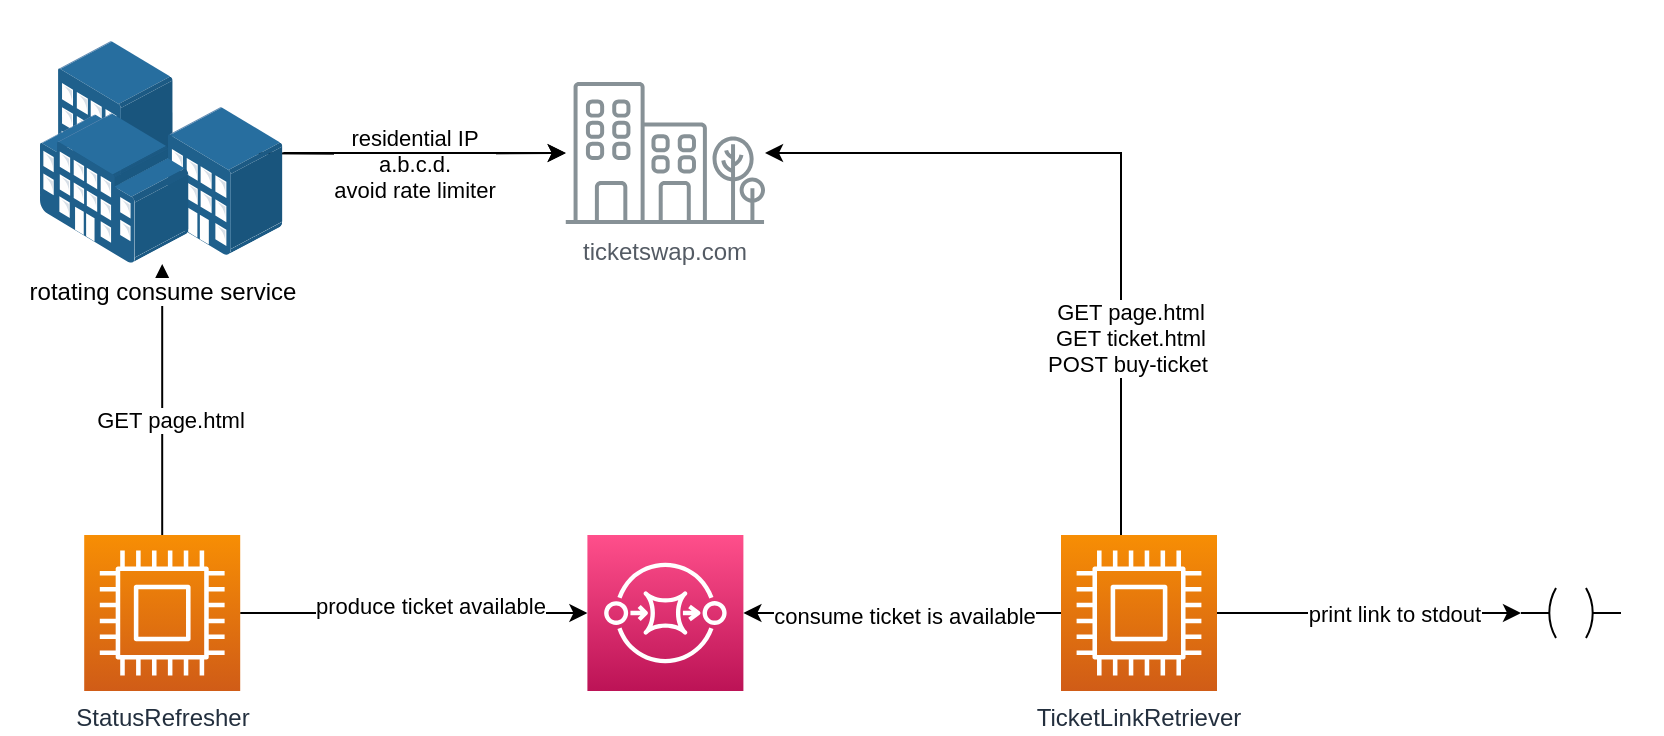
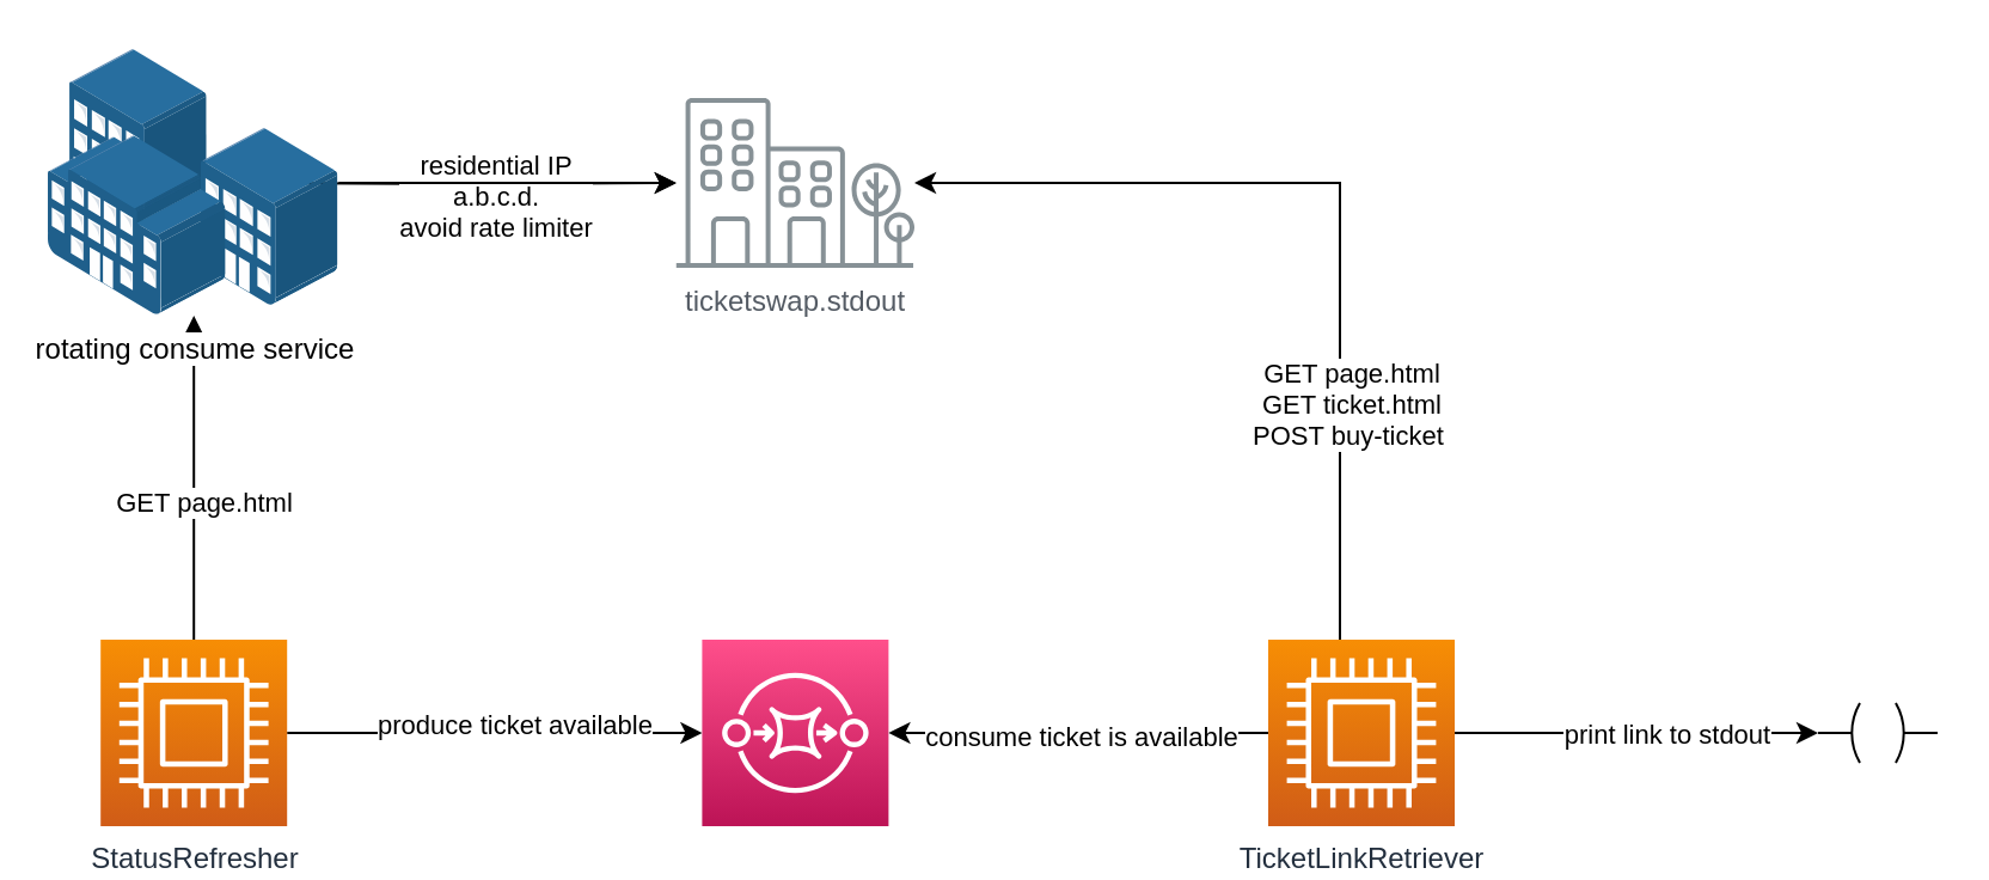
  <mxCell id="0" />
  <mxCell id="1" parent="0" />
- <mxCell id="2" value="ticketswap.com" style="sketch=0;outlineConnect=0;gradientColor=none;fontColor=#545B64;strokeColor=none;fillColor=#879196;dashed=0;verticalLabelPosition=bottom;verticalAlign=top;align=center;html=1;fontSize=12;fontStyle=0;aspect=fixed;shape=mxgraph.aws4.illustration_office_building;pointerEvents=1" parent="1" vertex="1"><mxGeometry x="282.2" y="40.5" width="100" height="71" as="geometry" /></mxCell>
+ <mxCell id="2" value="ticketswap.stdout" style="sketch=0;outlineConnect=0;gradientColor=none;fontColor=#545B64;strokeColor=none;fillColor=#879196;dashed=0;verticalLabelPosition=bottom;verticalAlign=top;align=center;html=1;fontSize=12;fontStyle=0;aspect=fixed;shape=mxgraph.aws4.illustration_office_building;pointerEvents=1" parent="1" vertex="1"><mxGeometry x="282.2" y="40.5" width="100" height="71" as="geometry" /></mxCell>
  <mxCell id="3" style="edgeStyle=orthogonalEdgeStyle;rounded=0;orthogonalLoop=1;jettySize=auto;html=1;" parent="1" source="7" target="19" edge="1"><mxGeometry relative="1" as="geometry"><mxPoint x="69" y="115" as="targetPoint" /></mxGeometry></mxCell>
  <mxCell id="4" value="GET page.html" style="edgeLabel;html=1;align=center;verticalAlign=middle;resizable=0;points=[];" parent="3" vertex="1" connectable="0"><mxGeometry x="-0.137" y="-4" relative="1" as="geometry"><mxPoint as="offset" /></mxGeometry></mxCell>
  <mxCell id="5" style="edgeStyle=orthogonalEdgeStyle;rounded=0;orthogonalLoop=1;jettySize=auto;html=1;entryX=0;entryY=0.5;entryDx=0;entryDy=0;entryPerimeter=0;" parent="1" source="7" target="10" edge="1"><mxGeometry relative="1" as="geometry" /></mxCell>
  <mxCell id="6" value="produce ticket available" style="edgeLabel;html=1;align=center;verticalAlign=middle;resizable=0;points=[];" parent="5" vertex="1" connectable="0"><mxGeometry x="0.095" y="4" relative="1" as="geometry"><mxPoint as="offset" /></mxGeometry></mxCell>
  <mxCell id="7" value="StatusRefresher" style="sketch=0;points=[[0,0,0],[0.25,0,0],[0.5,0,0],[0.75,0,0],[1,0,0],[0,1,0],[0.25,1,0],[0.5,1,0],[0.75,1,0],[1,1,0],[0,0.25,0],[0,0.5,0],[0,0.75,0],[1,0.25,0],[1,0.5,0],[1,0.75,0]];outlineConnect=0;fontColor=#232F3E;gradientColor=#F78E04;gradientDirection=north;fillColor=#D05C17;strokeColor=#ffffff;dashed=0;verticalLabelPosition=bottom;verticalAlign=top;align=center;html=1;fontSize=12;fontStyle=0;aspect=fixed;shape=mxgraph.aws4.resourceIcon;resIcon=mxgraph.aws4.compute;" parent="1" vertex="1"><mxGeometry x="41.6" y="267" width="78" height="78" as="geometry" /></mxCell>
  <mxCell id="8" style="edgeStyle=orthogonalEdgeStyle;rounded=0;orthogonalLoop=1;jettySize=auto;html=1;" parent="1" target="2" edge="1"><mxGeometry relative="1" as="geometry"><mxPoint x="108" y="76" as="sourcePoint" /></mxGeometry></mxCell>
  <mxCell id="9" value="residential IP&lt;br&gt;a.b.c.d.&lt;br&gt;avoid rate limiter" style="edgeLabel;html=1;align=center;verticalAlign=middle;resizable=0;points=[];" parent="8" vertex="1" connectable="0"><mxGeometry x="0.133" y="-5" relative="1" as="geometry"><mxPoint as="offset" /></mxGeometry></mxCell>
  <mxCell id="10" value="" style="sketch=0;points=[[0,0,0],[0.25,0,0],[0.5,0,0],[0.75,0,0],[1,0,0],[0,1,0],[0.25,1,0],[0.5,1,0],[0.75,1,0],[1,1,0],[0,0.25,0],[0,0.5,0],[0,0.75,0],[1,0.25,0],[1,0.5,0],[1,0.75,0]];outlineConnect=0;fontColor=#232F3E;gradientColor=#FF4F8B;gradientDirection=north;fillColor=#BC1356;strokeColor=#ffffff;dashed=0;verticalLabelPosition=bottom;verticalAlign=top;align=center;html=1;fontSize=12;fontStyle=0;aspect=fixed;shape=mxgraph.aws4.resourceIcon;resIcon=mxgraph.aws4.sqs;" parent="1" vertex="1"><mxGeometry x="293.2" y="267" width="78" height="78" as="geometry" /></mxCell>
  <mxCell id="11" style="edgeStyle=orthogonalEdgeStyle;rounded=0;orthogonalLoop=1;jettySize=auto;html=1;entryX=1;entryY=0.5;entryDx=0;entryDy=0;entryPerimeter=0;" parent="1" source="17" target="10" edge="1"><mxGeometry relative="1" as="geometry" /></mxCell>
  <mxCell id="12" value="consume ticket is available" style="edgeLabel;html=1;align=center;verticalAlign=middle;resizable=0;points=[];" parent="11" vertex="1" connectable="0"><mxGeometry x="-0.007" y="1" relative="1" as="geometry"><mxPoint as="offset" /></mxGeometry></mxCell>
  <mxCell id="13" style="edgeStyle=orthogonalEdgeStyle;rounded=0;orthogonalLoop=1;jettySize=auto;html=1;" parent="1" source="17" target="2" edge="1"><mxGeometry relative="1" as="geometry"><Array as="points"><mxPoint x="560" y="76" /></Array></mxGeometry></mxCell>
  <mxCell id="14" value="GET page.html&lt;br&gt;GET ticket.html&lt;br&gt;POST buy-ticket&amp;nbsp;" style="edgeLabel;html=1;align=center;verticalAlign=middle;resizable=0;points=[];" parent="13" vertex="1" connectable="0"><mxGeometry x="-0.461" y="-4" relative="1" as="geometry"><mxPoint as="offset" /></mxGeometry></mxCell>
  <mxCell id="15" style="edgeStyle=orthogonalEdgeStyle;rounded=0;orthogonalLoop=1;jettySize=auto;html=1;entryX=0;entryY=0.5;entryDx=0;entryDy=0;entryPerimeter=0;" parent="1" source="17" target="20" edge="1"><mxGeometry relative="1" as="geometry" /></mxCell>
  <mxCell id="16" value="print link to stdout" style="edgeLabel;html=1;align=center;verticalAlign=middle;resizable=0;points=[];" parent="15" vertex="1" connectable="0"><mxGeometry x="0.158" relative="1" as="geometry"><mxPoint as="offset" /></mxGeometry></mxCell>
  <mxCell id="17" value="TicketLinkRetriever" style="sketch=0;points=[[0,0,0],[0.25,0,0],[0.5,0,0],[0.75,0,0],[1,0,0],[0,1,0],[0.25,1,0],[0.5,1,0],[0.75,1,0],[1,1,0],[0,0.25,0],[0,0.5,0],[0,0.75,0],[1,0.25,0],[1,0.5,0],[1,0.75,0]];outlineConnect=0;fontColor=#232F3E;gradientColor=#F78E04;gradientDirection=north;fillColor=#D05C17;strokeColor=#ffffff;dashed=0;verticalLabelPosition=bottom;verticalAlign=top;align=center;html=1;fontSize=12;fontStyle=0;aspect=fixed;shape=mxgraph.aws4.resourceIcon;resIcon=mxgraph.aws4.compute;" parent="1" vertex="1"><mxGeometry x="530" y="267" width="78" height="78" as="geometry" /></mxCell>
  <mxCell id="18" style="edgeStyle=orthogonalEdgeStyle;rounded=0;orthogonalLoop=1;jettySize=auto;html=1;" parent="1" source="19" target="2" edge="1"><mxGeometry relative="1" as="geometry" /></mxCell>
  <mxCell id="19" value="rotating consume service" style="image;points=[];aspect=fixed;html=1;align=center;shadow=0;dashed=0;image=img/lib/allied_telesis/buildings/Building_Cluster.svg;" parent="1" vertex="1"><mxGeometry x="20" y="20.5" width="121.2" height="111" as="geometry" /></mxCell>
  <mxCell id="20" value="" style="pointerEvents=1;verticalLabelPosition=bottom;shadow=0;dashed=0;align=center;html=1;verticalAlign=top;shape=mxgraph.electrical.plc_ladder.output_1;" parent="1" vertex="1"><mxGeometry x="760" y="293.5" width="50" height="25" as="geometry" /></mxCell>
